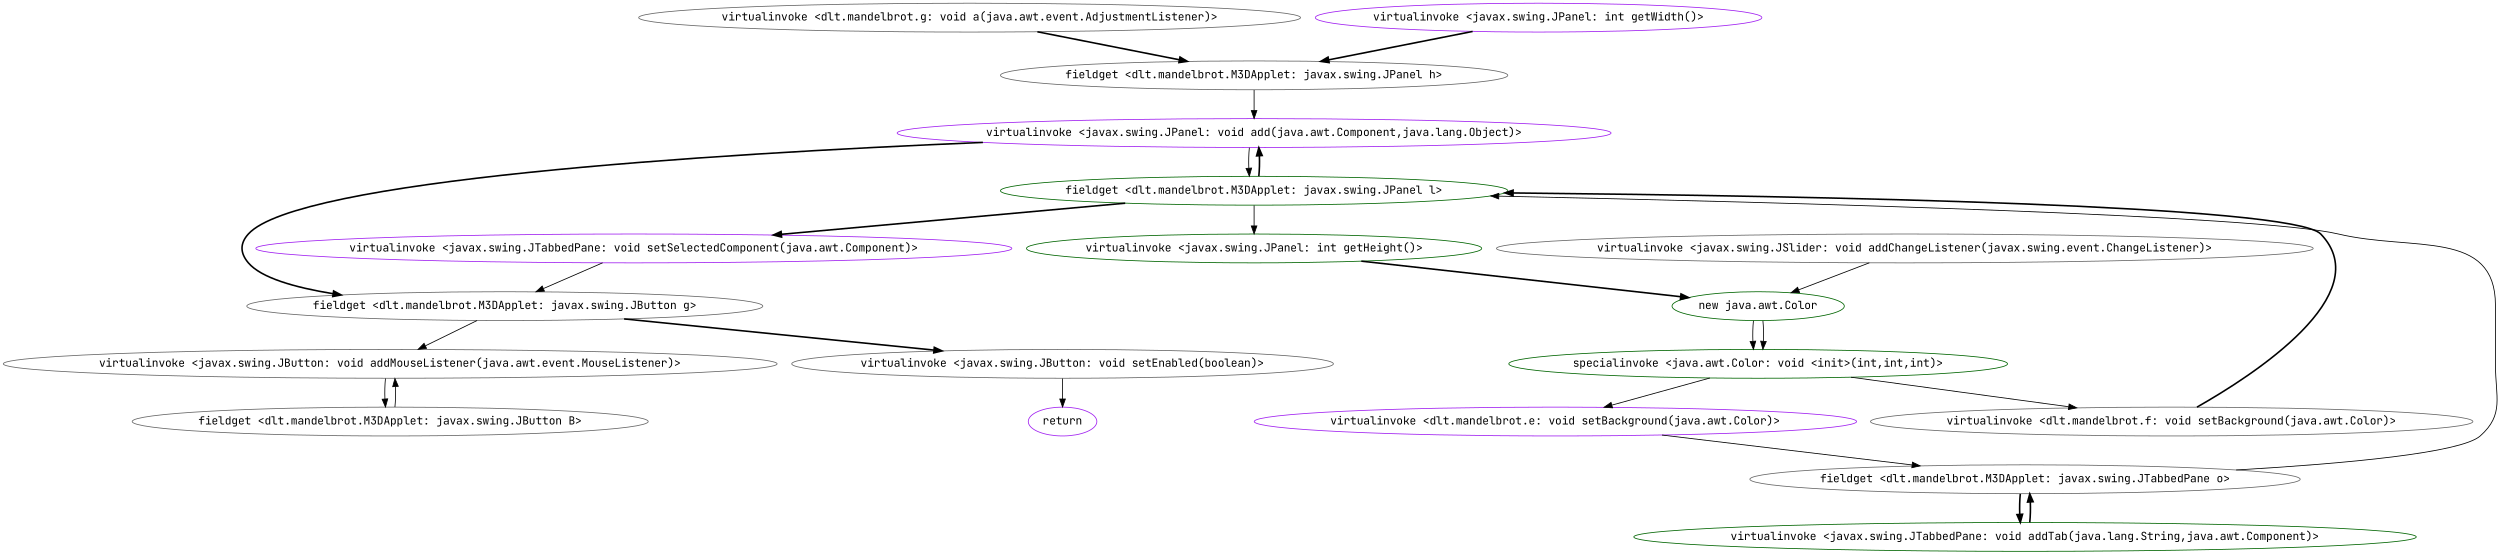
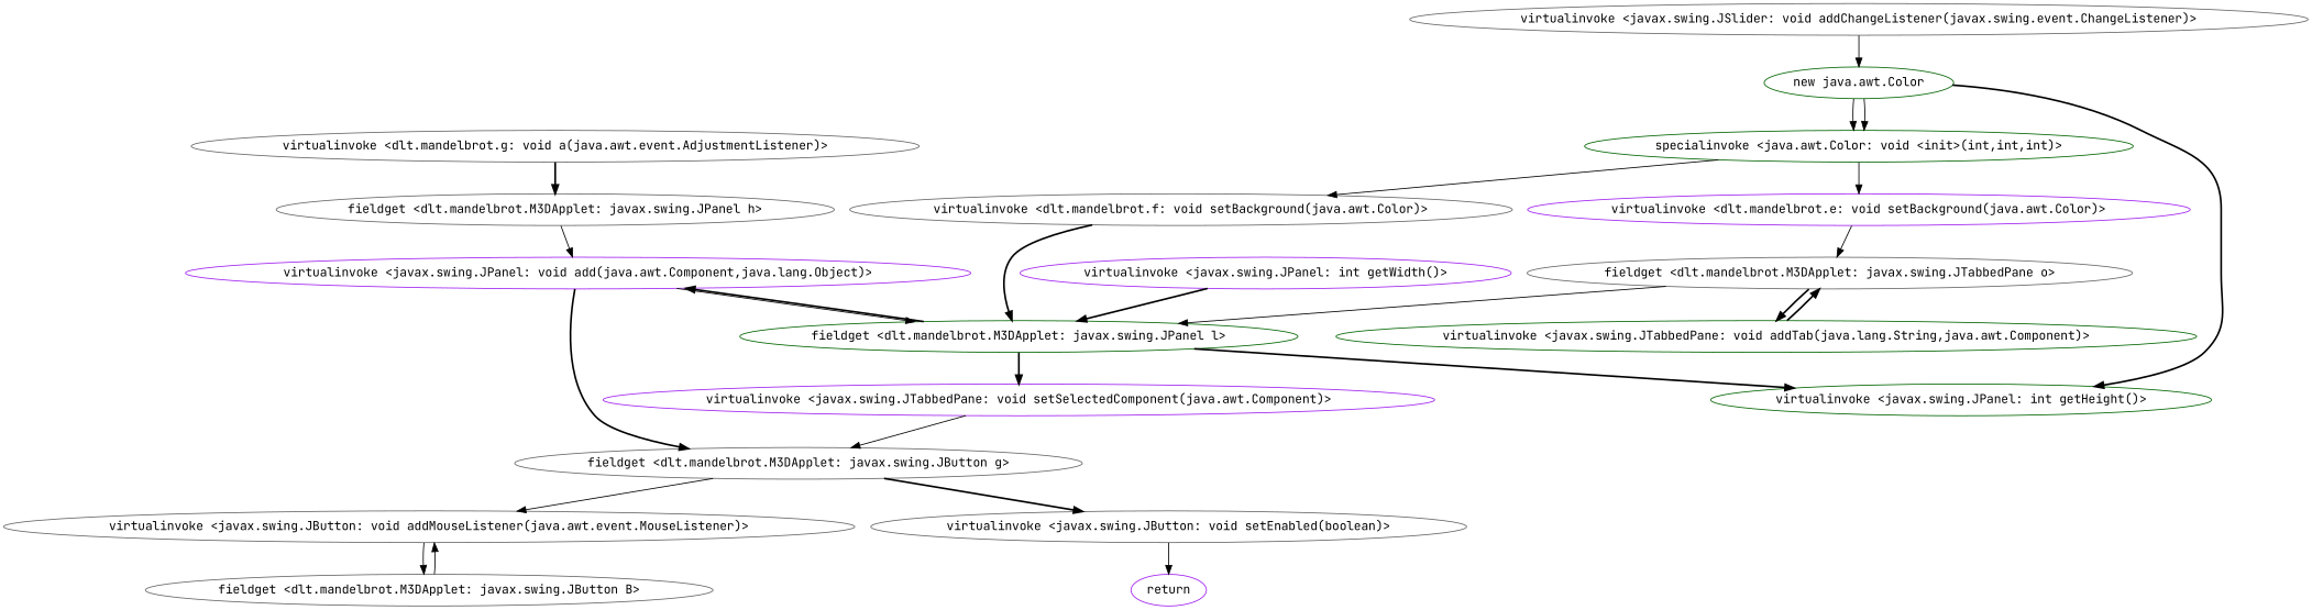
  digraph {
    fontname="JetBrains Mono"
    node [color=gray40 fontname="JetBrains Mono"]
    edge [fontname="JetBrains Mono" style=solid]
    "virtualinvoke <dlt.mandelbrot.g: void a(java.awt.event.AdjustmentListener)>"
    "fieldget <dlt.mandelbrot.M3DApplet: javax.swing.JPanel h>"
    "virtualinvoke <javax.swing.JPanel: void add(java.awt.Component,java.lang.Object)>" [color=purple]
    "fieldget <dlt.mandelbrot.M3DApplet: javax.swing.JButton g>"
    "fieldget <dlt.mandelbrot.M3DApplet: javax.swing.JPanel l>" [color=darkgreen]
    "virtualinvoke <javax.swing.JButton: void addMouseListener(java.awt.event.MouseListener)>"
    "virtualinvoke <javax.swing.JButton: void setEnabled(boolean)>"
    "virtualinvoke <javax.swing.JPanel: int getHeight()>" [color=darkgreen]
    "virtualinvoke <javax.swing.JTabbedPane: void setSelectedComponent(java.awt.Component)>" [color=purple]
    "fieldget <dlt.mandelbrot.M3DApplet: javax.swing.JButton B>"
    return [color=purple]
    "new java.awt.Color" [color=darkgreen]
    "virtualinvoke <javax.swing.JSlider: void addChangeListener(javax.swing.event.ChangeListener)>"
    "specialinvoke <java.awt.Color: void <init>(int,int,int)>" [color=darkgreen]
    "virtualinvoke <dlt.mandelbrot.f: void setBackground(java.awt.Color)>"
    "virtualinvoke <dlt.mandelbrot.e: void setBackground(java.awt.Color)>" [color=purple]
    "fieldget <dlt.mandelbrot.M3DApplet: javax.swing.JTabbedPane o>"
    "virtualinvoke <javax.swing.JPanel: int getWidth()>" [color=purple]
    "virtualinvoke <javax.swing.JTabbedPane: void addTab(java.lang.String,java.awt.Component)>" [color=darkgreen]
    "virtualinvoke <dlt.mandelbrot.g: void a(java.awt.event.AdjustmentListener)>" -> "fieldget <dlt.mandelbrot.M3DApplet: javax.swing.JPanel h>" [style=bold]
    "fieldget <dlt.mandelbrot.M3DApplet: javax.swing.JPanel h>" -> "virtualinvoke <javax.swing.JPanel: void add(java.awt.Component,java.lang.Object)>"
    "virtualinvoke <javax.swing.JPanel: void add(java.awt.Component,java.lang.Object)>" -> "fieldget <dlt.mandelbrot.M3DApplet: javax.swing.JButton g>" [style=bold]
    "virtualinvoke <javax.swing.JPanel: void add(java.awt.Component,java.lang.Object)>" -> "fieldget <dlt.mandelbrot.M3DApplet: javax.swing.JPanel l>"
    "fieldget <dlt.mandelbrot.M3DApplet: javax.swing.JButton g>" -> "virtualinvoke <javax.swing.JButton: void addMouseListener(java.awt.event.MouseListener)>"
    "fieldget <dlt.mandelbrot.M3DApplet: javax.swing.JButton g>" -> "virtualinvoke <javax.swing.JButton: void setEnabled(boolean)>" [style=bold]
    "fieldget <dlt.mandelbrot.M3DApplet: javax.swing.JPanel l>" -> "virtualinvoke <javax.swing.JPanel: void add(java.awt.Component,java.lang.Object)>" [style=bold]
-   "fieldget <dlt.mandelbrot.M3DApplet: javax.swing.JPanel l>" -> "virtualinvoke <javax.swing.JPanel: int getHeight()>"
+   "fieldget <dlt.mandelbrot.M3DApplet: javax.swing.JPanel l>" -> "virtualinvoke <javax.swing.JPanel: int getHeight()>" [style=bold]
    "fieldget <dlt.mandelbrot.M3DApplet: javax.swing.JPanel l>" -> "virtualinvoke <javax.swing.JTabbedPane: void setSelectedComponent(java.awt.Component)>" [style=bold]
    "virtualinvoke <javax.swing.JButton: void addMouseListener(java.awt.event.MouseListener)>" -> "fieldget <dlt.mandelbrot.M3DApplet: javax.swing.JButton B>"
    "virtualinvoke <javax.swing.JButton: void setEnabled(boolean)>" -> return
-   "virtualinvoke <javax.swing.JPanel: int getHeight()>" -> "new java.awt.Color" [style=bold]
+   "new java.awt.Color" -> "virtualinvoke <javax.swing.JPanel: int getHeight()>" [style=bold]
    "virtualinvoke <javax.swing.JTabbedPane: void setSelectedComponent(java.awt.Component)>" -> "fieldget <dlt.mandelbrot.M3DApplet: javax.swing.JButton g>"
    "fieldget <dlt.mandelbrot.M3DApplet: javax.swing.JButton B>" -> "virtualinvoke <javax.swing.JButton: void addMouseListener(java.awt.event.MouseListener)>"
    "new java.awt.Color" -> "specialinvoke <java.awt.Color: void <init>(int,int,int)>"
    "new java.awt.Color" -> "specialinvoke <java.awt.Color: void <init>(int,int,int)>"
    "virtualinvoke <javax.swing.JSlider: void addChangeListener(javax.swing.event.ChangeListener)>" -> "new java.awt.Color"
    "specialinvoke <java.awt.Color: void <init>(int,int,int)>" -> "virtualinvoke <dlt.mandelbrot.f: void setBackground(java.awt.Color)>"
    "specialinvoke <java.awt.Color: void <init>(int,int,int)>" -> "virtualinvoke <dlt.mandelbrot.e: void setBackground(java.awt.Color)>"
    "virtualinvoke <dlt.mandelbrot.f: void setBackground(java.awt.Color)>" -> "fieldget <dlt.mandelbrot.M3DApplet: javax.swing.JPanel l>" [style=bold]
    "virtualinvoke <dlt.mandelbrot.e: void setBackground(java.awt.Color)>" -> "fieldget <dlt.mandelbrot.M3DApplet: javax.swing.JTabbedPane o>"
    "fieldget <dlt.mandelbrot.M3DApplet: javax.swing.JTabbedPane o>" -> "fieldget <dlt.mandelbrot.M3DApplet: javax.swing.JPanel l>"
    "fieldget <dlt.mandelbrot.M3DApplet: javax.swing.JTabbedPane o>" -> "virtualinvoke <javax.swing.JTabbedPane: void addTab(java.lang.String,java.awt.Component)>" [style=bold]
-   "virtualinvoke <javax.swing.JPanel: int getWidth()>" -> "fieldget <dlt.mandelbrot.M3DApplet: javax.swing.JPanel h>" [style=bold]
+   "virtualinvoke <javax.swing.JPanel: int getWidth()>" -> "fieldget <dlt.mandelbrot.M3DApplet: javax.swing.JPanel l>" [style=bold]
    "virtualinvoke <javax.swing.JTabbedPane: void addTab(java.lang.String,java.awt.Component)>" -> "fieldget <dlt.mandelbrot.M3DApplet: javax.swing.JTabbedPane o>" [style=bold]
  }
